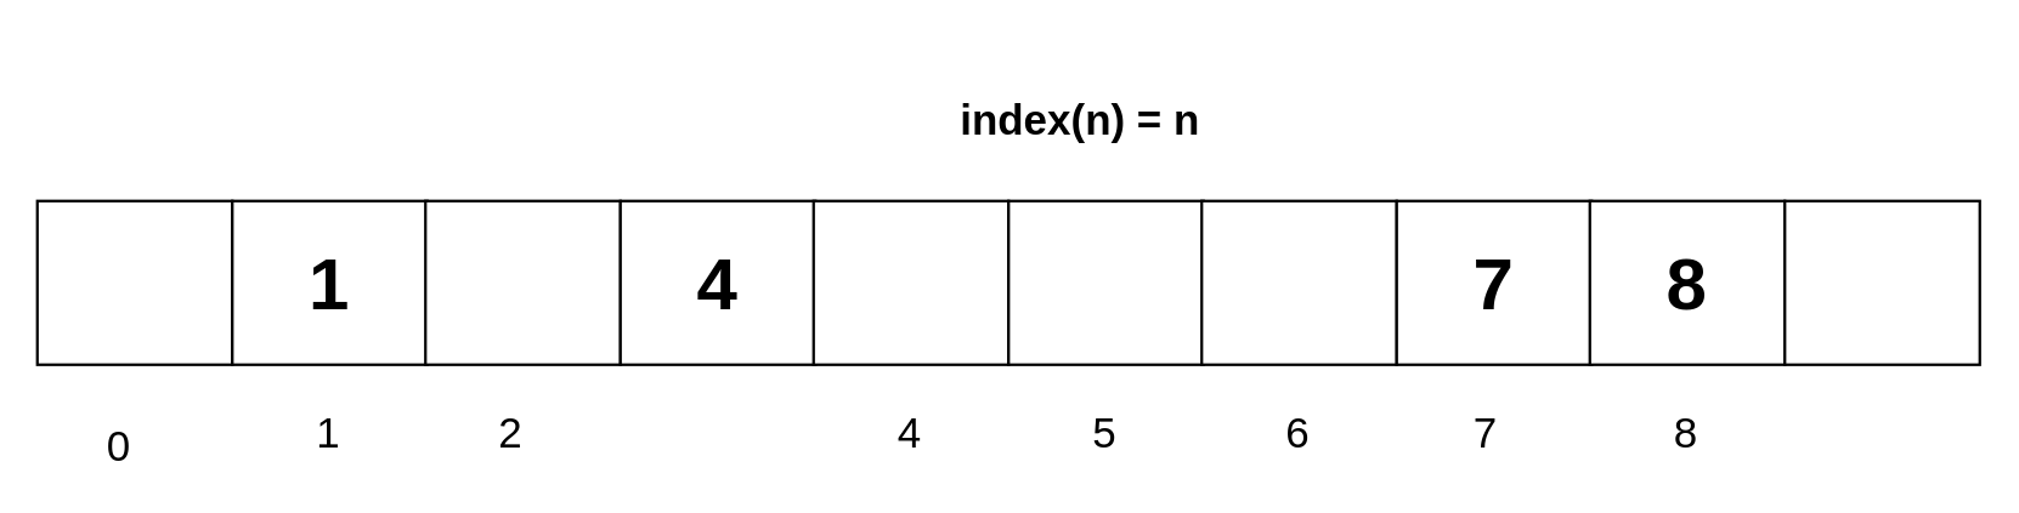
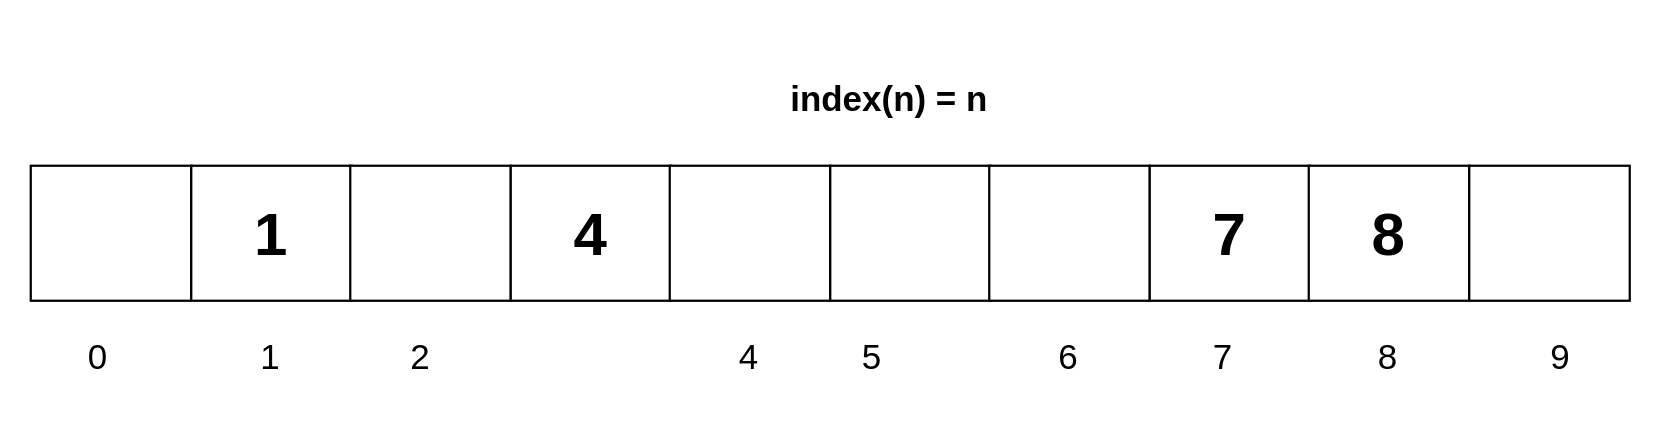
  <mxCell id="0" />
  <mxCell id="1" parent="0" />
  <mxCell id="2" value="" style="html=1;overflow=block;blockSpacing=1;whiteSpace=wrap;fontSize=13;spacing=3.8;strokeOpacity=100;strokeWidth=1.5;" vertex="1" parent="1"><mxGeometry x="20" y="110" width="107" height="90" as="geometry" /></mxCell>
  <mxCell id="3" value="1" style="html=1;overflow=block;blockSpacing=1;whiteSpace=wrap;fontSize=40;fontColor=default;fontStyle=1;spacing=3.8;strokeOpacity=100;strokeWidth=1.5;" vertex="1" parent="1"><mxGeometry x="127" y="110" width="107" height="90" as="geometry" /></mxCell>
  <mxCell id="4" value="" style="html=1;overflow=block;blockSpacing=1;whiteSpace=wrap;fontSize=13;spacing=3.8;strokeOpacity=100;strokeWidth=1.5;" vertex="1" parent="1"><mxGeometry x="233" y="110" width="107" height="90" as="geometry" /></mxCell>
  <mxCell id="5" value="4" style="html=1;overflow=block;blockSpacing=1;whiteSpace=wrap;fontSize=40;fontColor=default;fontStyle=1;spacing=3.8;strokeOpacity=100;strokeWidth=1.5;" vertex="1" parent="1"><mxGeometry x="340" y="110" width="107" height="90" as="geometry" /></mxCell>
  <mxCell id="6" value="" style="html=1;overflow=block;blockSpacing=1;whiteSpace=wrap;fontSize=13;spacing=3.8;strokeOpacity=100;strokeWidth=1.5;" vertex="1" parent="1"><mxGeometry x="446" y="110" width="107" height="90" as="geometry" /></mxCell>
  <mxCell id="7" value="" style="html=1;overflow=block;blockSpacing=1;whiteSpace=wrap;fontSize=13;spacing=3.8;strokeOpacity=100;strokeWidth=1.5;" vertex="1" parent="1"><mxGeometry x="553" y="110" width="107" height="90" as="geometry" /></mxCell>
  <mxCell id="8" value="" style="html=1;overflow=block;blockSpacing=1;whiteSpace=wrap;fontSize=13;spacing=3.8;strokeOpacity=100;strokeWidth=1.5;" vertex="1" parent="1"><mxGeometry x="659" y="110" width="107" height="90" as="geometry" /></mxCell>
  <mxCell id="9" value="7" style="html=1;overflow=block;blockSpacing=1;whiteSpace=wrap;fontSize=40;fontColor=default;fontStyle=1;spacing=3.8;strokeOpacity=100;strokeWidth=1.5;" vertex="1" parent="1"><mxGeometry x="766" y="110" width="107" height="90" as="geometry" /></mxCell>
  <mxCell id="10" value="8" style="html=1;overflow=block;blockSpacing=1;whiteSpace=wrap;fontSize=40;fontColor=default;fontStyle=1;spacing=3.8;strokeOpacity=100;strokeWidth=1.5;" vertex="1" parent="1"><mxGeometry x="872" y="110" width="107" height="90" as="geometry" /></mxCell>
  <mxCell id="11" value="" style="html=1;overflow=block;blockSpacing=1;whiteSpace=wrap;fontSize=13;spacing=3.8;strokeOpacity=100;strokeWidth=1.5;" vertex="1" parent="1"><mxGeometry x="979" y="110" width="107" height="90" as="geometry" /></mxCell>
- <mxCell id="12" value="0" style="html=1;overflow=block;blockSpacing=1;whiteSpace=wrap;fontSize=23.3;fontColor=default;spacing=3.8;strokeOpacity=0;fillOpacity=0;fillColor=#ffffff;strokeWidth=1.5;" vertex="1" parent="1"><mxGeometry x="50" y="215" width="30" height="60" as="geometry" /></mxCell>
+ <mxCell id="12" value="0" style="html=1;overflow=block;blockSpacing=1;whiteSpace=wrap;fontSize=23.3;fontColor=default;spacing=3.8;strokeOpacity=0;fillOpacity=0;fillColor=#ffffff;strokeWidth=1.5;" vertex="1" parent="1"><mxGeometry x="50" y="215" width="30" height="45" as="geometry" /></mxCell>
  <mxCell id="13" value="1" style="html=1;overflow=block;blockSpacing=1;whiteSpace=wrap;fontSize=23.3;fontColor=default;spacing=3.8;strokeOpacity=0;fillOpacity=0;fillColor=#ffffff;strokeWidth=1.5;" vertex="1" parent="1"><mxGeometry x="165" y="215" width="30" height="45" as="geometry" /></mxCell>
  <mxCell id="14" value="2" style="html=1;overflow=block;blockSpacing=1;whiteSpace=wrap;fontSize=23.3;fontColor=default;spacing=3.8;strokeOpacity=0;fillOpacity=0;fillColor=#ffffff;strokeWidth=1.5;" vertex="1" parent="1"><mxGeometry x="265" y="215" width="30" height="45" as="geometry" /></mxCell>
  <mxCell id="15" value="4" style="html=1;overflow=block;blockSpacing=1;whiteSpace=wrap;fontSize=23.3;fontColor=default;spacing=3.8;strokeOpacity=0;fillOpacity=0;fillColor=#ffffff;strokeWidth=1.5;" vertex="1" parent="1"><mxGeometry x="484" y="215" width="30" height="45" as="geometry" /></mxCell>
- <mxCell id="16" value="5" style="html=1;overflow=block;blockSpacing=1;whiteSpace=wrap;fontSize=23.3;fontColor=default;spacing=3.8;strokeOpacity=0;fillOpacity=0;fillColor=#ffffff;strokeWidth=1.5;" vertex="1" parent="1"><mxGeometry x="591" y="215" width="30" height="45" as="geometry" /></mxCell>
+ <mxCell id="16" value="5" style="html=1;overflow=block;blockSpacing=1;whiteSpace=wrap;fontSize=23.3;fontColor=default;spacing=3.8;strokeOpacity=0;fillOpacity=0;fillColor=#ffffff;strokeWidth=1.5;" vertex="1" parent="1"><mxGeometry x="566" y="215" width="30" height="45" as="geometry" /></mxCell>
  <mxCell id="17" value="6" style="ellipse;html=1;overflow=block;blockSpacing=1;whiteSpace=wrap;fontSize=23.3;fontColor=default;spacing=3.8;strokeOpacity=0;fillOpacity=0;fillColor=#ffffff;strokeWidth=1.5;" vertex="1" parent="1"><mxGeometry x="697" y="215" width="30" height="45" as="geometry" /></mxCell>
  <mxCell id="18" value="7" style="html=1;overflow=block;blockSpacing=1;whiteSpace=wrap;fontSize=23.3;fontColor=default;spacing=3.8;strokeOpacity=0;fillOpacity=0;fillColor=#ffffff;strokeWidth=1.5;" vertex="1" parent="1"><mxGeometry x="800" y="215" width="30" height="45" as="geometry" /></mxCell>
  <mxCell id="19" value="8" style="html=1;overflow=block;blockSpacing=1;whiteSpace=wrap;fontSize=23.3;fontColor=default;spacing=3.8;strokeOpacity=0;fillOpacity=0;fillColor=#ffffff;strokeWidth=1.5;" vertex="1" parent="1"><mxGeometry x="910" y="215" width="30" height="45" as="geometry" /></mxCell>
+ <mxCell id="20" value="9" style="html=1;overflow=block;blockSpacing=1;whiteSpace=wrap;fontSize=23.3;fontColor=default;spacing=3.8;strokeOpacity=0;fillOpacity=0;fillColor=#ffffff;strokeWidth=1.5;" vertex="1" parent="1"><mxGeometry x="1025" y="215" width="30" height="45" as="geometry" /></mxCell>
  <mxCell id="21" value="index(n) = n" style="html=1;overflow=block;blockSpacing=1;whiteSpace=wrap;fontSize=23.3;fontColor=default;fontStyle=1;spacing=3.8;strokeOpacity=0;fillOpacity=0;fillColor=#ffffff;strokeWidth=1.5;" vertex="1" parent="1"><mxGeometry x="458" y="20" width="269" height="92" as="geometry" /></mxCell>
